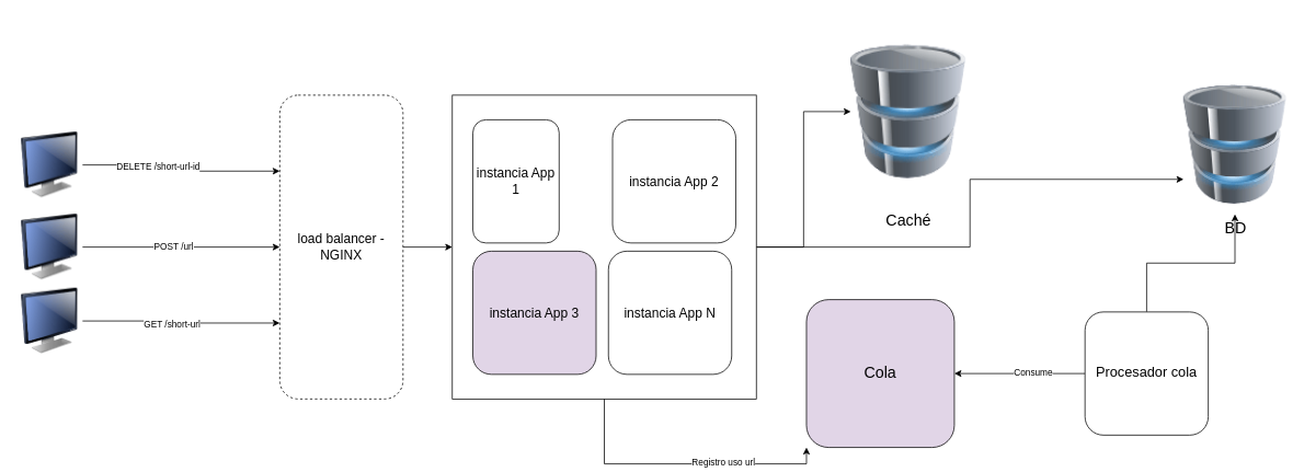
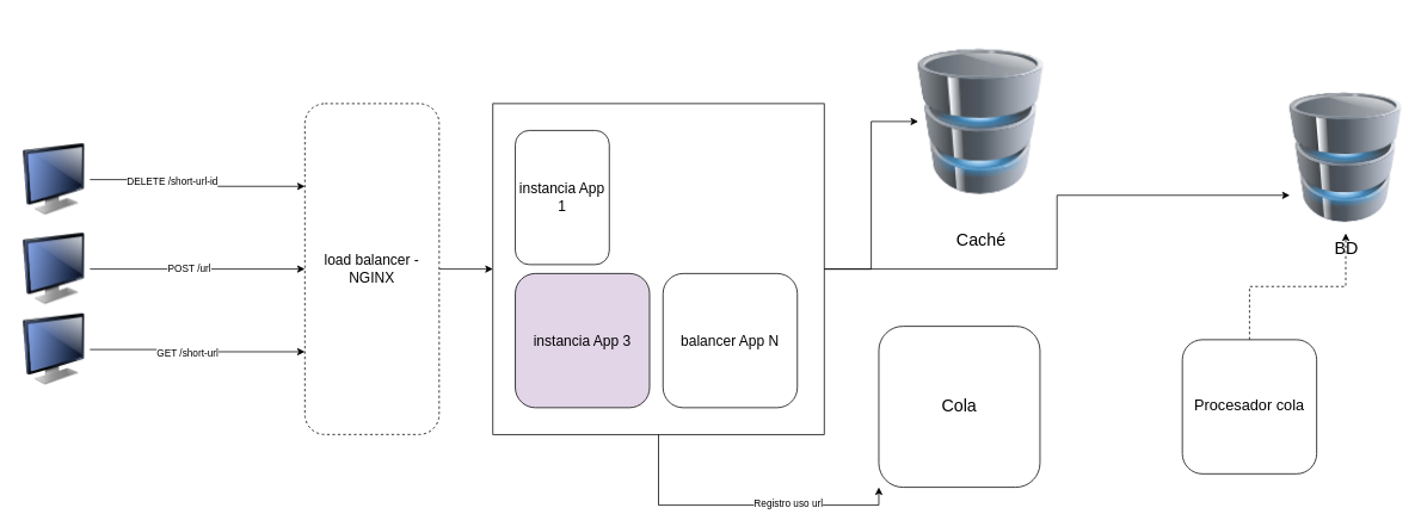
  <mxCell id="0" />
  <mxCell id="1" parent="0" />
  <mxCell id="2" style="edgeStyle=orthogonalEdgeStyle;rounded=0;orthogonalLoop=1;jettySize=auto;html=1;entryX=0;entryY=0.5;entryDx=0;entryDy=0;fontSize=19;" edge="1" parent="1" source="4" target="22"><mxGeometry relative="1" as="geometry" /></mxCell>
  <mxCell id="3" style="edgeStyle=orthogonalEdgeStyle;rounded=0;orthogonalLoop=1;jettySize=auto;html=1;entryX=0;entryY=0.75;entryDx=0;entryDy=0;fontSize=19;" edge="1" parent="1" source="4" target="21"><mxGeometry relative="1" as="geometry" /></mxCell>
  <mxCell id="4" value="" style="whiteSpace=wrap;html=1;aspect=fixed;" vertex="1" parent="1"><mxGeometry x="550" y="115" width="370" height="370" as="geometry" /></mxCell>
  <mxCell id="5" style="edgeStyle=orthogonalEdgeStyle;rounded=0;orthogonalLoop=1;jettySize=auto;html=1;entryX=0;entryY=0.5;entryDx=0;entryDy=0;" edge="1" parent="1" source="6" target="4"><mxGeometry relative="1" as="geometry"><mxPoint x="280" y="300" as="targetPoint" /></mxGeometry></mxCell>
  <mxCell id="6" value="load balancer -NGINX" style="rounded=1;whiteSpace=wrap;html=1;fontSize=16;dashed=1;" vertex="1" parent="1"><mxGeometry x="340" y="115" width="150" height="370" as="geometry" /></mxCell>
  <mxCell id="7" style="edgeStyle=orthogonalEdgeStyle;rounded=0;orthogonalLoop=1;jettySize=auto;html=1;entryX=0;entryY=0.75;entryDx=0;entryDy=0;" edge="1" parent="1" source="10" target="6"><mxGeometry relative="1" as="geometry" /></mxCell>
  <mxCell id="8" value="&lt;br&gt;" style="edgeLabel;html=1;align=center;verticalAlign=middle;resizable=0;points=[];" vertex="1" connectable="0" parent="7"><mxGeometry x="-0.06" y="-1" relative="1" as="geometry"><mxPoint as="offset" /></mxGeometry></mxCell>
  <mxCell id="9" value="GET /short-url" style="edgeLabel;html=1;align=center;verticalAlign=middle;resizable=0;points=[];" vertex="1" connectable="0" parent="7"><mxGeometry x="-0.113" y="-3" relative="1" as="geometry"><mxPoint as="offset" /></mxGeometry></mxCell>
  <mxCell id="10" value="" style="image;html=1;image=img/lib/clip_art/computers/Monitor_128x128.png" vertex="1" parent="1"><mxGeometry x="20" y="350" width="80" height="80" as="geometry" /></mxCell>
  <mxCell id="11" style="edgeStyle=orthogonalEdgeStyle;rounded=0;orthogonalLoop=1;jettySize=auto;html=1;entryX=0;entryY=0.25;entryDx=0;entryDy=0;" edge="1" parent="1" source="13" target="6"><mxGeometry relative="1" as="geometry" /></mxCell>
  <mxCell id="12" value="DELETE /short-url-id" style="edgeLabel;html=1;align=center;verticalAlign=middle;resizable=0;points=[];" vertex="1" connectable="0" parent="11"><mxGeometry x="-0.266" y="-1" relative="1" as="geometry"><mxPoint as="offset" /></mxGeometry></mxCell>
  <mxCell id="13" value="" style="image;html=1;image=img/lib/clip_art/computers/Monitor_128x128.png" vertex="1" parent="1"><mxGeometry x="20" y="160" width="80" height="80" as="geometry" /></mxCell>
  <mxCell id="14" style="edgeStyle=orthogonalEdgeStyle;rounded=0;orthogonalLoop=1;jettySize=auto;html=1;entryX=0;entryY=0.5;entryDx=0;entryDy=0;" edge="1" parent="1" source="16" target="6"><mxGeometry relative="1" as="geometry" /></mxCell>
  <mxCell id="15" value="POST /url" style="edgeLabel;html=1;align=center;verticalAlign=middle;resizable=0;points=[];" vertex="1" connectable="0" parent="14"><mxGeometry x="-0.083" y="1" relative="1" as="geometry"><mxPoint as="offset" /></mxGeometry></mxCell>
  <mxCell id="16" value="" style="image;html=1;image=img/lib/clip_art/computers/Monitor_128x128.png" vertex="1" parent="1"><mxGeometry x="20" y="260" width="80" height="80" as="geometry" /></mxCell>
  <mxCell id="17" value="instancia App 1" style="rounded=1;whiteSpace=wrap;html=1;fontSize=16;" vertex="1" parent="1"><mxGeometry x="575" y="145" width="105" height="150" as="geometry" /></mxCell>
  <mxCell id="18" style="edgeStyle=orthogonalEdgeStyle;rounded=0;orthogonalLoop=1;jettySize=auto;html=1;entryX=0;entryY=1;entryDx=0;entryDy=0;exitX=0.5;exitY=1;exitDx=0;exitDy=0;" edge="1" parent="1" source="4" target="20"><mxGeometry relative="1" as="geometry"><mxPoint x="1000" y="110" as="sourcePoint" /></mxGeometry></mxCell>
  <mxCell id="19" value="Registro uso url" style="edgeLabel;html=1;align=center;verticalAlign=middle;resizable=0;points=[];" vertex="1" connectable="0" parent="18"><mxGeometry x="0.287" y="2" relative="1" as="geometry"><mxPoint x="1" as="offset" /></mxGeometry></mxCell>
- <mxCell id="20" value="Cola" style="rounded=1;whiteSpace=wrap;html=1;fontSize=19;fillColor=#e1d5e7;" vertex="1" parent="1"><mxGeometry x="981" y="364" width="180" height="180" as="geometry" /></mxCell>
+ <mxCell id="20" value="Cola" style="rounded=1;whiteSpace=wrap;html=1;fontSize=19;" vertex="1" parent="1"><mxGeometry x="981" y="364" width="180" height="180" as="geometry" /></mxCell>
  <mxCell id="21" value="BD" style="image;html=1;image=img/lib/clip_art/computers/Database_128x128.png;fontSize=19;" vertex="1" parent="1"><mxGeometry x="1440" y="90" width="125" height="170" as="geometry" /></mxCell>
- <mxCell id="22" value="Caché" style="image;html=1;image=img/lib/clip_art/computers/Database_128x128.png;fontSize=19;" vertex="1" parent="1"><mxGeometry x="1035" y="20" width="140" height="230" as="geometry" /></mxCell>
- <mxCell id="23" value="instancia App 2" style="rounded=1;whiteSpace=wrap;html=1;fontSize=16;" vertex="1" parent="1"><mxGeometry x="745" y="145" width="150" height="150" as="geometry" /></mxCell>
+ <mxCell id="22" value="Caché" style="image;html=1;image=img/lib/clip_art/computers/Database_128x128.png;fontSize=19;" vertex="1" parent="1"><mxGeometry x="1025" y="20" width="140" height="230" as="geometry" /></mxCell>
  <mxCell id="24" value="instancia App 3" style="rounded=1;whiteSpace=wrap;html=1;fontSize=16;fillColor=#e1d5e7;" vertex="1" parent="1"><mxGeometry x="575" y="305" width="150" height="150" as="geometry" /></mxCell>
- <mxCell id="25" style="edgeStyle=orthogonalEdgeStyle;rounded=0;orthogonalLoop=1;jettySize=auto;html=1;entryX=1;entryY=0.5;entryDx=0;entryDy=0;" edge="1" parent="1" source="28" target="20"><mxGeometry relative="1" as="geometry" /></mxCell>
- <mxCell id="26" value="Consume" style="edgeLabel;html=1;align=center;verticalAlign=middle;resizable=0;points=[];" vertex="1" connectable="0" parent="25"><mxGeometry x="-0.186" y="-2" relative="1" as="geometry"><mxPoint x="1" as="offset" /></mxGeometry></mxCell>
- <mxCell id="27" style="edgeStyle=orthogonalEdgeStyle;rounded=0;orthogonalLoop=1;jettySize=auto;html=1;fontSize=19;" edge="1" parent="1" source="28" target="21"><mxGeometry relative="1" as="geometry" /></mxCell>
+ <mxCell id="27" style="edgeStyle=orthogonalEdgeStyle;rounded=0;orthogonalLoop=1;jettySize=auto;html=1;fontSize=19;dashed=1;" edge="1" parent="1" source="28" target="21"><mxGeometry relative="1" as="geometry" /></mxCell>
  <mxCell id="28" value="Procesador cola" style="rounded=1;whiteSpace=wrap;html=1;fontSize=17;" vertex="1" parent="1"><mxGeometry x="1320" y="379" width="150" height="150" as="geometry" /></mxCell>
- <mxCell id="29" value="instancia App N" style="rounded=1;whiteSpace=wrap;html=1;fontSize=16;" vertex="1" parent="1"><mxGeometry x="740" y="305" width="150" height="150" as="geometry" /></mxCell>
+ <mxCell id="29" value="balancer App N" style="rounded=1;whiteSpace=wrap;html=1;fontSize=16;" vertex="1" parent="1"><mxGeometry x="740" y="305" width="150" height="150" as="geometry" /></mxCell>
